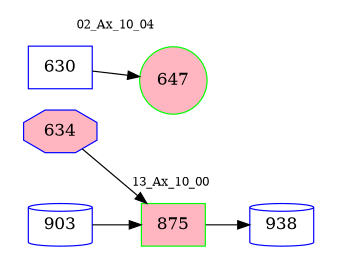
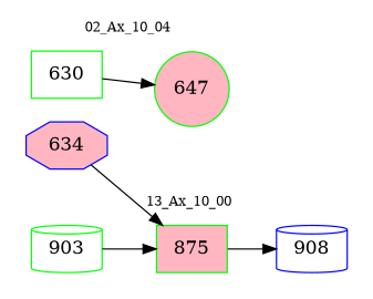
  digraph {
    rankdir=LR
    node [color=blue fillcolor=lightpink shape=box style=filled]
    edge [color=black]
    n1 [label=634 shape=octagon]
-   n2 [fillcolor=white label=630]
+   n2 [color=green fillcolor=white label=630]
    n3 [color=green label=647 shape=circle]
-   n4 [fillcolor=white label=903 shape=cylinder]
+   n4 [color=green fillcolor=white label=903 shape=cylinder]
    n5 [color=green label=875]
-   n6 [fillcolor=white label=938 shape=cylinder]
+   n6 [fillcolor=white label=908 shape=cylinder]
    subgraph cluster_1 {
      color=white
      fontsize=10
      label="02_Ax_10_04"
      n1
      n2
      n3
    }
    subgraph cluster_2 {
      color=white
      fontsize=10
      label="13_Ax_10_00"
      n4
      n5
      n6
    }
    n1 -> n5
    n2 -> n3
    n4 -> n5
    n5 -> n6
  }
